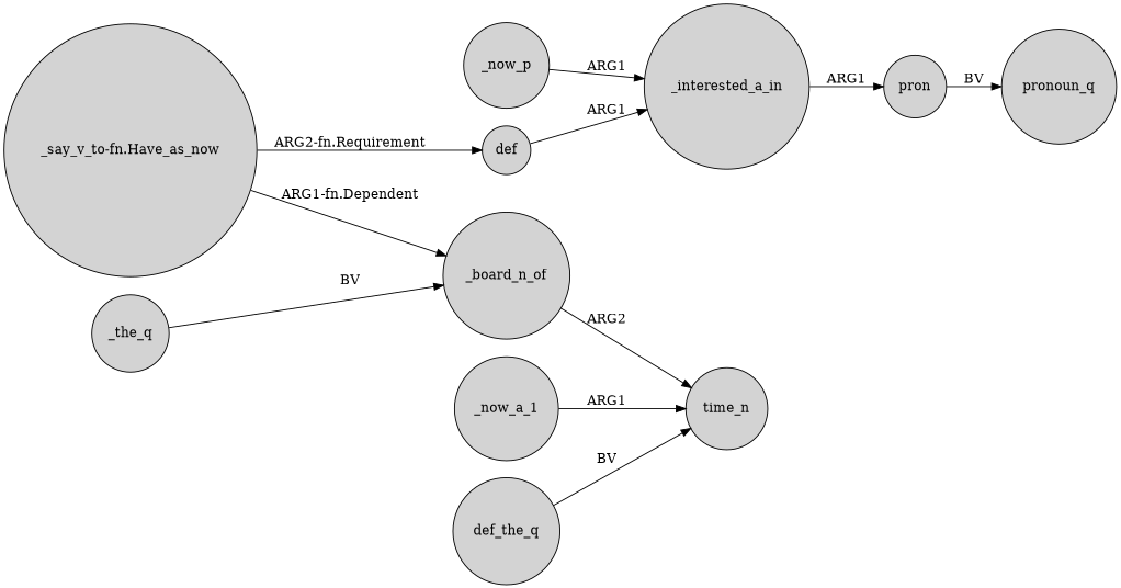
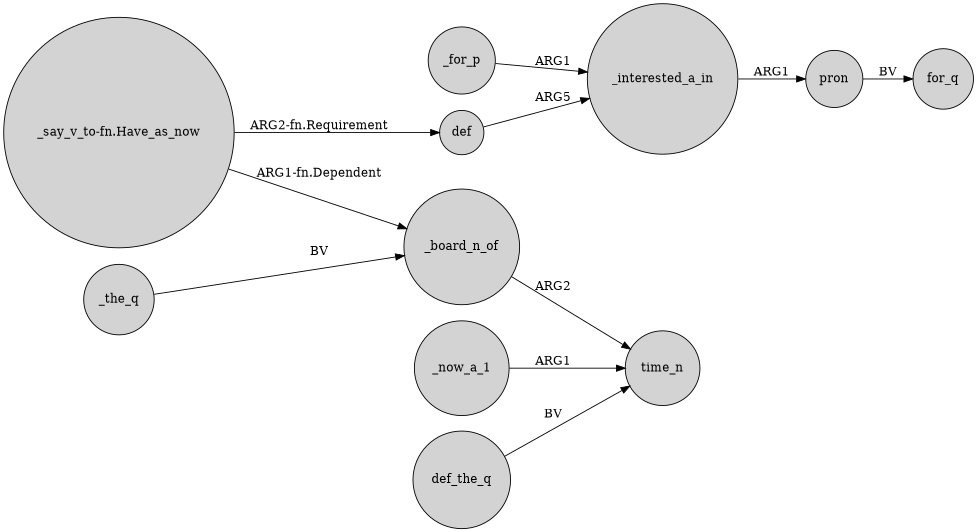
  digraph {
    rankdir=LR
    node [shape=circle style=filled]
    n1 [label="_say_v_to-fn.Have_as_now"]
    n2 [label=def]
    _board_n_of
    _interested_a_in
    time_n
    pron
-   _for_p [label=_now_p]
+   _for_p
    _the_q
-   pronoun_q
+   pronoun_q [label=for_q]
    _now_a_1
    n11 [label=def_the_q]
    n1 -> n2 [label="ARG2-fn.Requirement"]
    n1 -> _board_n_of [label="ARG1-fn.Dependent"]
-   n2 -> _interested_a_in [label=ARG1]
+   n2 -> _interested_a_in [label=ARG5]
    _board_n_of -> time_n [label=ARG2]
    _interested_a_in -> pron [label=ARG1]
    pron -> pronoun_q [label=BV]
    _for_p -> _interested_a_in [label=ARG1]
    _the_q -> _board_n_of [label=BV]
    _now_a_1 -> time_n [label=ARG1]
    n11 -> time_n [label=BV]
  }
